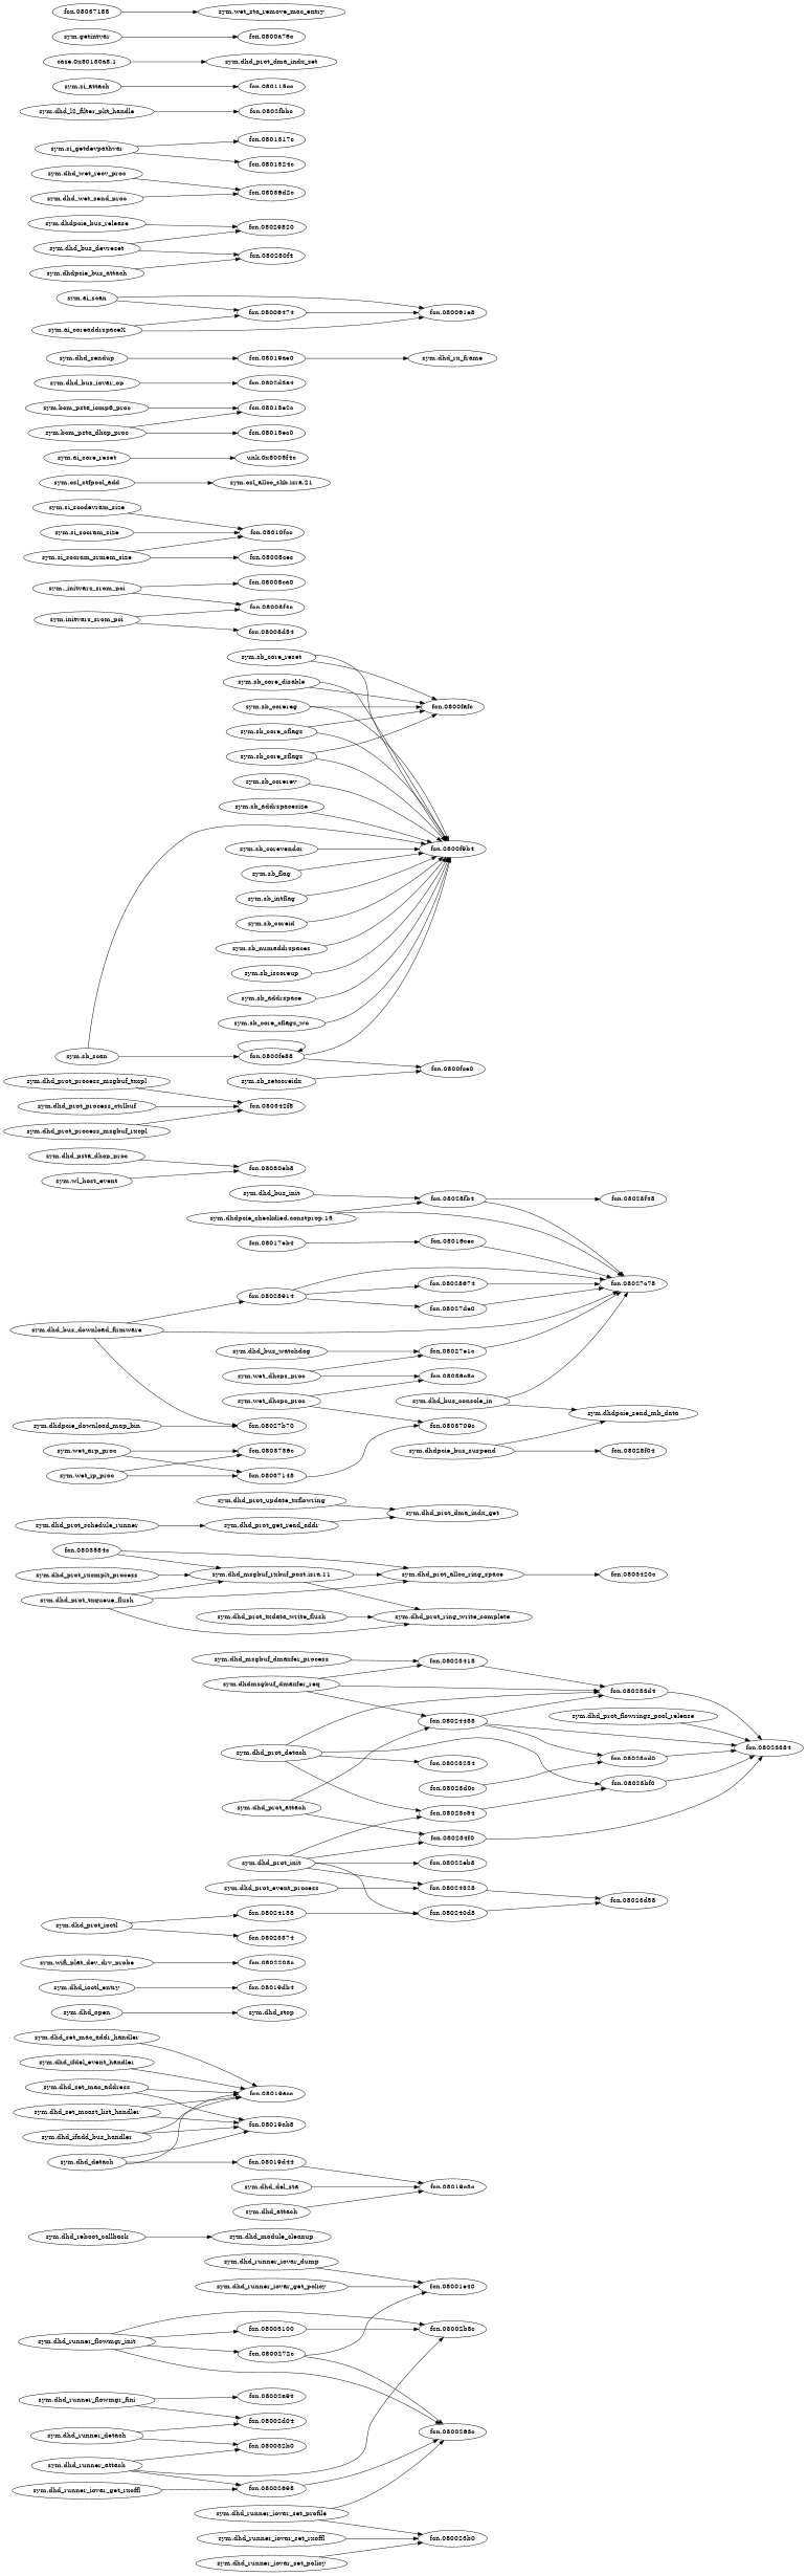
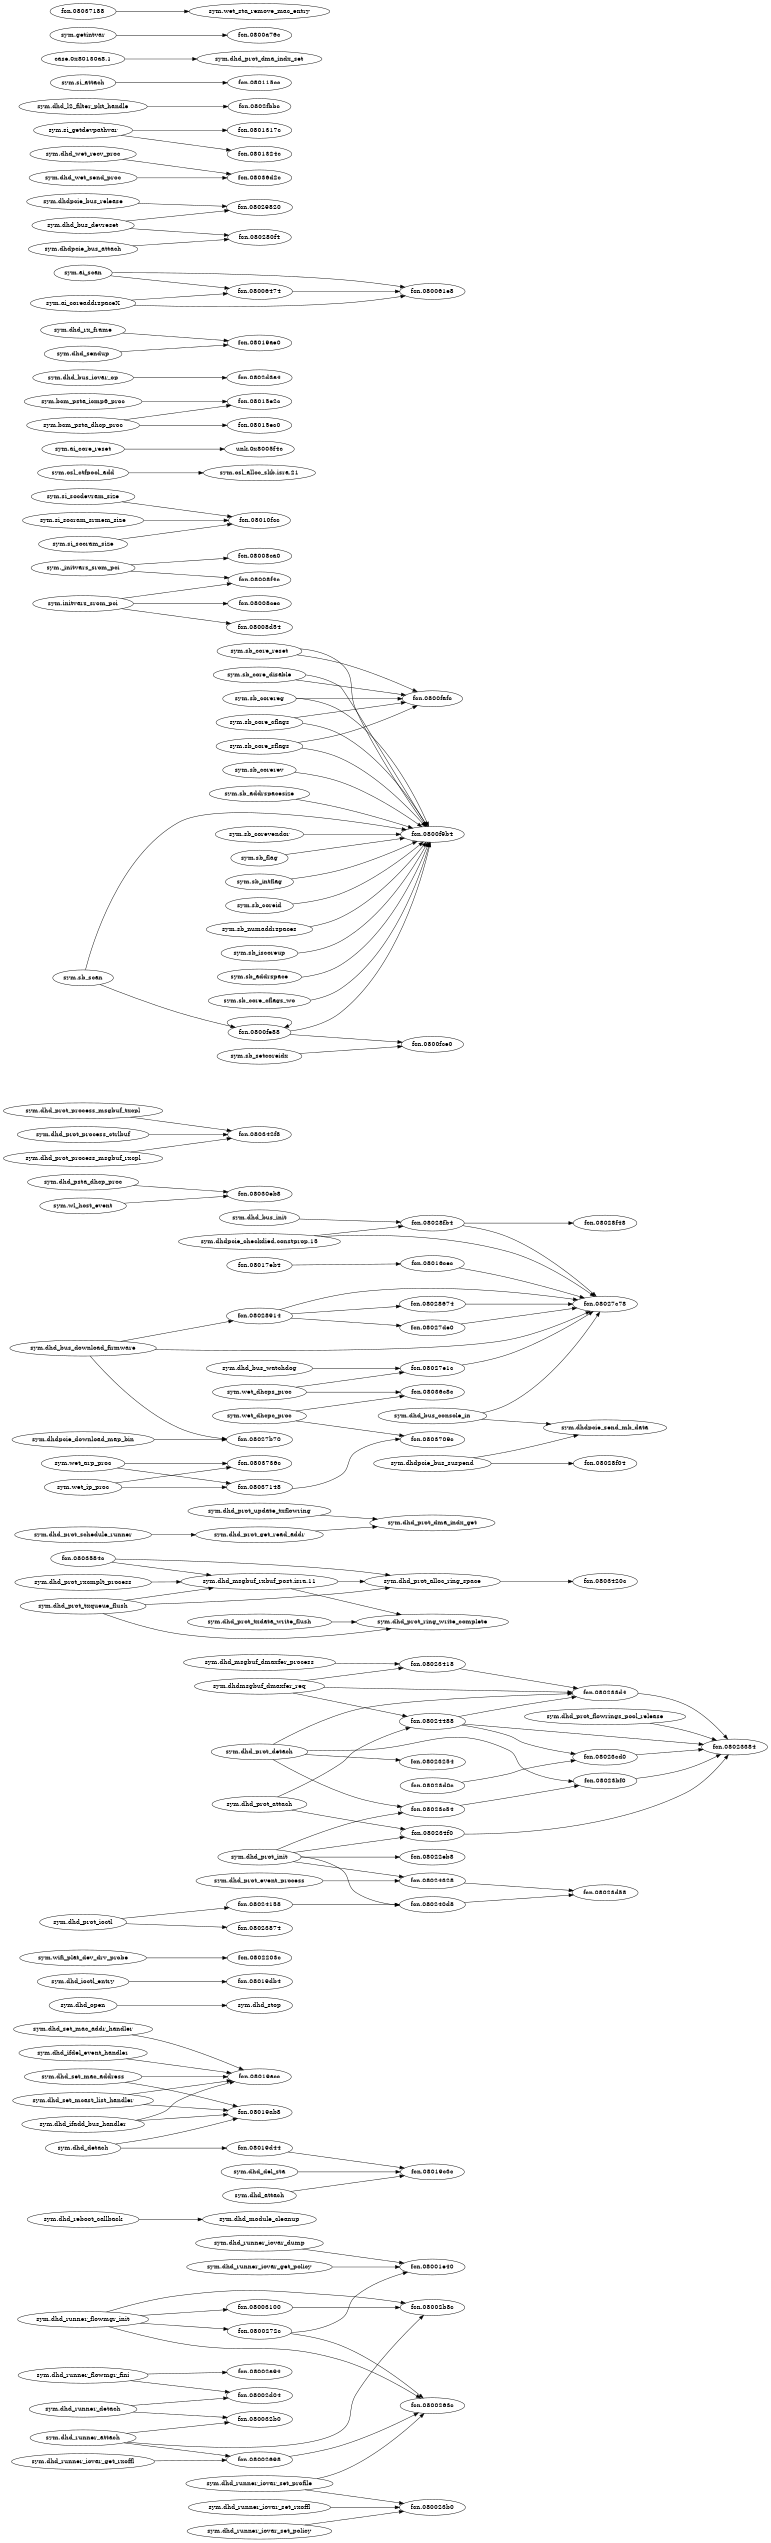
  digraph {
    rankdir=LR
    n1 [label="sym.dhd_runner_iovar_dump"]
    n2 [label="fcn.08001e40"]
    n3 [label="sym.dhd_runner_iovar_get_policy"]
    n4 [label="sym.dhd_runner_iovar_set_rxoffl"]
    n5 [label="fcn.080023b0"]
    n6 [label="sym.dhd_runner_iovar_get_rxoffl"]
    n7 [label="fcn.08002698"]
    n8 [label="fcn.0800263c"]
    n9 [label="sym.dhd_runner_iovar_set_policy"]
    n10 [label="sym.dhd_runner_iovar_set_profile"]
    n11 [label="sym.dhd_reboot_callback"]
    n12 [label="sym.dhd_module_cleanup"]
    n13 [label="sym.dhd_set_mac_address"]
    n14 [label="fcn.08019acc"]
    n15 [label="fcn.08019ab8"]
    n16 [label="sym.dhd_set_mac_addr_handler"]
    n17 [label="sym.dhd_set_mcast_list_handler"]
    n18 [label="sym.dhd_ifadd_bus_handler"]
    n19 [label="sym.dhd_ifdel_event_handler"]
    n20 [label="sym.dhd_open"]
    n21 [label="sym.dhd_stop"]
    n22 [label="sym.dhd_ioctl_entry"]
    n23 [label="fcn.08019db4"]
    n24 [label="sym.wifi_plat_dev_drv_probe"]
    n25 [label="fcn.0802203c"]
    n26 [label="sym.dhd_msgbuf_dmaxfer_process"]
    n27 [label="fcn.08023418"]
    n28 [label="fcn.080233d4"]
    n29 [label="fcn.08023384"]
    n30 [label="sym.dhd_prot_alloc_ring_space"]
    n31 [label="fcn.0803420c"]
    n32 [label="sym.dhd_msgbuf_rxbuf_post.isra.11"]
    n33 [label="sym.dhd_prot_ring_write_complete"]
    n34 [label="sym.dhd_prot_get_read_addr"]
    n35 [label="sym.dhd_prot_dma_indx_get"]
    n36 [label="sym.dhd_prot_event_process"]
    n37 [label="fcn.08024328"]
    n38 [label="fcn.08023d58"]
    n39 [label="sym.dhd_prot_rxcmplt_process"]
    n40 [label="sym.dhdpcie_checkdied.constprop.15"]
    n41 [label="fcn.08028fb4"]
    n42 [label="fcn.08027c78"]
    n43 [label="fcn.08028f48"]
    n44 [label="sym.dhd_psta_dhcp_proc"]
    n45 [label="fcn.08030eb8"]
    n46 [label="sym.wet_arp_proc"]
    n47 [label="fcn.0803736c"]
    n48 [label="fcn.08037148"]
    n49 [label="fcn.0803709c"]
    n50 [label="sym.wet_ip_proc"]
    n51 [label="sym.wet_dhcps_proc"]
    n52 [label="fcn.08036c8c"]
    n53 [label="fcn.08027e1c"]
    n54 [label="sym.wet_dhcpc_proc"]
    n55 [label="sym.dhd_prot_process_msgbuf_txcpl"]
    n56 [label="fcn.080342f8"]
    n57 [label="sym.sb_core_reset"]
    n58 [label="fcn.0800fafc"]
    n59 [label="fcn.0800f9b4"]
    n60 [label="sym.sb_core_cflags_wo"]
    n61 [label="sym.dhd_bus_init"]
    n62 [label="sym.dhd_detach"]
    n63 [label="fcn.08019d44"]
    n64 [label="fcn.08019c3c"]
    n65 [label="sym._initvars_srom_pci"]
    n66 [label="fcn.08008f4c"]
    n67 [label="fcn.08008ca0"]
    n68 [label="sym.dhdpcie_download_map_bin"]
    n69 [label="fcn.08027b70"]
    n70 [label="sym.dhd_prot_flowrings_pool_release"]
    n71 [label="sym.si_socdevram_size"]
    n72 [label="fcn.08010fcc"]
    n73 [label="sym.dhd_prot_txdata_write_flush"]
    n74 [label="sym.osl_ctfpool_add"]
    n75 [label="sym.osl_alloc_skb.isra.21"]
    n76 [label="sym.ai_core_reset"]
    n77 [label="unk.0x8005f4c"]
    n78 [label="sym.bcm_psta_dhcp_proc"]
    n79 [label="fcn.08015e2c"]
    n80 [label="fcn.08015ec0"]
    n81 [label="sym.si_socram_srmem_size"]
    n82 [label="sym.dhd_prot_process_ctrlbuf"]
    n83 [label="sym.dhd_bus_iovar_op"]
    n84 [label="fcn.0802d3a4"]
    n85 [label="sym.sb_corerev"]
    n86 [label="sym.bcm_psta_icmp6_proc"]
    n87 [label="sym.sb_core_disable"]
    n88 [label="sym.dhd_runner_detach"]
    n89 [label="fcn.080032b0"]
    n90 [label="fcn.08002d04"]
    n91 [label="sym.sb_addrspacesize"]
    n92 [label="sym.dhd_rx_frame"]
    n93 [label="fcn.08019ae0"]
    n94 [label="sym.dhd_del_sta"]
    n95 [label="sym.dhd_prot_detach"]
    n96 [label="fcn.08023bf0"]
    n97 [label="fcn.08023c54"]
    n98 [label="fcn.08023254"]
    n99 [label="sym.dhd_prot_attach"]
    n100 [label="fcn.080234f0"]
    n101 [label="fcn.08024488"]
    n102 [label="fcn.08023cd0"]
    n103 [label="sym.dhdpcie_bus_suspend"]
    n104 [label="sym.dhdpcie_send_mb_data"]
    n105 [label="fcn.08028f04"]
    n106 [label="sym.dhd_bus_console_in"]
    n107 [label="sym.sb_setcoreidx"]
    n108 [label="fcn.0800fce0"]
    n109 [label="sym.dhdmsgbuf_dmaxfer_req"]
    n110 [label="sym.dhd_prot_ioctl"]
    n111 [label="fcn.08023874"]
    n112 [label="fcn.08024158"]
    n113 [label="fcn.080240d8"]
    n114 [label="sym.sb_scan"]
    n115 [label="fcn.0800fe88"]
    n116 [label="sym.dhd_sendup"]
    n117 [label="sym.dhd_prot_init"]
    n118 [label="fcn.08022eb8"]
    n119 [label="sym.ai_scan"]
    n120 [label="fcn.080061e8"]
    n121 [label="fcn.08006474"]
    n122 [label="sym.dhd_attach"]
    n123 [label="sym.wl_host_event"]
    n124 [label="sym.sb_corevendor"]
    n125 [label="sym.sb_corereg"]
    n126 [label="sym.dhdpcie_bus_release"]
    n127 [label="fcn.08029820"]
    n128 [label="sym.dhd_bus_devreset"]
    n129 [label="fcn.080280f4"]
    n130 [label="sym.dhd_runner_attach"]
    n131 [label="fcn.08002b8c"]
    n132 [label="sym.dhdpcie_bus_attach"]
    n133 [label="sym.dhd_wet_recv_proc"]
    n134 [label="fcn.08036d2c"]
    n135 [label="sym.dhd_wet_send_proc"]
    n136 [label="sym.dhd_prot_schedule_runner"]
    n137 [label="sym.si_getdevpathvar"]
    n138 [label="fcn.0801317c"]
    n139 [label="fcn.0801324c"]
    n140 [label="sym.dhd_prot_process_msgbuf_rxcpl"]
    n141 [label="sym.sb_core_cflags"]
    n142 [label="sym.dhd_prot_txqueue_flush"]
    n143 [label="sym.si_socram_size"]
    n144 [label="sym.dhd_l2_filter_pkt_handle"]
    n145 [label="fcn.0802fbbc"]
    n146 [label="sym.si_attach"]
    n147 [label="fcn.080115cc"]
    n148 [label="case.0x80130a8.1"]
    n149 [label="sym.dhd_prot_dma_indx_set"]
    n150 [label="sym.ai_coreaddrspaceX"]
    n151 [label="sym.dhd_bus_download_firmware"]
    n152 [label="fcn.08028914"]
    n153 [label="fcn.08028674"]
    n154 [label="fcn.08027de0"]
    n155 [label="sym.dhd_prot_update_txflowring"]
    n156 [label="sym.sb_flag"]
    n157 [label="sym.initvars_srom_pci"]
    n158 [label="fcn.08008cec"]
    n159 [label="fcn.08008d54"]
    n160 [label="sym.dhd_runner_flowmgr_init"]
    n161 [label="fcn.0800272c"]
    n162 [label="fcn.08003100"]
    n163 [label="sym.dhd_bus_watchdog"]
    n164 [label="sym.sb_intflag"]
    n165 [label="sym.sb_core_sflags"]
    n166 [label="sym.sb_coreid"]
    n167 [label="sym.getintvar"]
    n168 [label="fcn.0800a76c"]
    n169 [label="sym.sb_numaddrspaces"]
    n170 [label="sym.dhd_runner_flowmgr_fini"]
    n171 [label="fcn.08002a94"]
    n172 [label="sym.sb_iscoreup"]
    n173 [label="sym.sb_addrspace"]
    n174 [label="fcn.08016cec"]
    n175 [label="fcn.08017eb4"]
    n176 [label="fcn.08023d0c"]
    n177 [label="fcn.0803584c"]
    n178 [label="fcn.08037188"]
    n179 [label="sym.wet_sta_remove_mac_entry"]
    n1 -> n2
    n3 -> n2
    n4 -> n5
    n6 -> n7
    n7 -> n8
    n9 -> n5
    n10 -> n5
    n10 -> n8
    n11 -> n12
    n13 -> n14
    n13 -> n15
    n16 -> n14
    n17 -> n14
    n17 -> n15
    n18 -> n14
    n18 -> n15
    n19 -> n14
    n20 -> n21
    n22 -> n23
    n24 -> n25
    n26 -> n27
    n27 -> n28
    n28 -> n29
    n30 -> n31
    n32 -> n30
    n32 -> n33
    n34 -> n35
    n36 -> n37
    n37 -> n38
    n39 -> n32
    n40 -> n41
    n40 -> n42
    n41 -> n42
    n41 -> n43
    n44 -> n45
    n46 -> n47
    n46 -> n48
    n48 -> n49
    n50 -> n47
    n50 -> n48
    n51 -> n52
    n51 -> n53
    n53 -> n42
    n54 -> n49
    n54 -> n52
    n55 -> n56
    n57 -> n58
    n57 -> n59
    n60 -> n59
    n61 -> n41
-   n62 -> n14
    n62 -> n15
    n62 -> n63
    n63 -> n64
    n65 -> n66
    n65 -> n67
    n68 -> n69
    n70 -> n29
    n71 -> n72
    n73 -> n33
    n74 -> n75
    n76 -> n77
    n78 -> n79
    n78 -> n80
    n81 -> n72
    n82 -> n56
    n83 -> n84
    n85 -> n59
    n86 -> n79
    n87 -> n58
    n87 -> n59
    n88 -> n89
    n88 -> n90
    n91 -> n59
-   n93 -> n92
+   n92 -> n93
    n94 -> n64
    n95 -> n28
    n95 -> n96
    n95 -> n97
    n95 -> n98
    n96 -> n29
    n97 -> n96
    n99 -> n100
    n99 -> n101
    n100 -> n29
    n101 -> n28
    n101 -> n29
    n101 -> n102
    n102 -> n29
    n103 -> n104
    n103 -> n105
    n106 -> n42
    n106 -> n104
    n107 -> n108
    n109 -> n27
    n109 -> n28
    n109 -> n101
    n110 -> n111
    n110 -> n112
    n112 -> n113
    n113 -> n38
    n114 -> n59
    n114 -> n115
    n115 -> n59
    n115 -> n108
    n115 -> n115
    n116 -> n93
    n117 -> n37
    n117 -> n97
    n117 -> n100
    n117 -> n113
    n117 -> n118
    n119 -> n120
    n119 -> n121
    n121 -> n120
    n122 -> n64
    n123 -> n45
    n124 -> n59
    n125 -> n58
    n125 -> n59
    n126 -> n127
    n128 -> n127
    n128 -> n129
    n130 -> n7
    n130 -> n89
    n130 -> n131
    n132 -> n129
    n133 -> n134
    n135 -> n134
    n136 -> n34
    n137 -> n138
    n137 -> n139
    n140 -> n56
    n141 -> n58
    n141 -> n59
    n142 -> n30
    n142 -> n32
    n142 -> n33
    n143 -> n72
    n144 -> n145
    n146 -> n147
    n148 -> n149
    n150 -> n120
    n150 -> n121
    n151 -> n42
    n151 -> n69
    n151 -> n152
    n152 -> n42
    n152 -> n153
    n152 -> n154
    n153 -> n42
    n154 -> n42
    n155 -> n35
    n156 -> n59
    n157 -> n66
-   n81 -> n158
+   n157 -> n158
    n157 -> n159
    n160 -> n8
    n160 -> n131
    n160 -> n161
    n160 -> n162
    n161 -> n2
    n161 -> n8
    n162 -> n131
    n163 -> n53
    n164 -> n59
    n165 -> n58
    n165 -> n59
    n166 -> n59
    n167 -> n168
    n169 -> n59
    n170 -> n90
    n170 -> n171
    n172 -> n59
    n173 -> n59
    n174 -> n42
    n175 -> n174
    n176 -> n102
    n177 -> n30
    n177 -> n32
    n178 -> n179
  }
